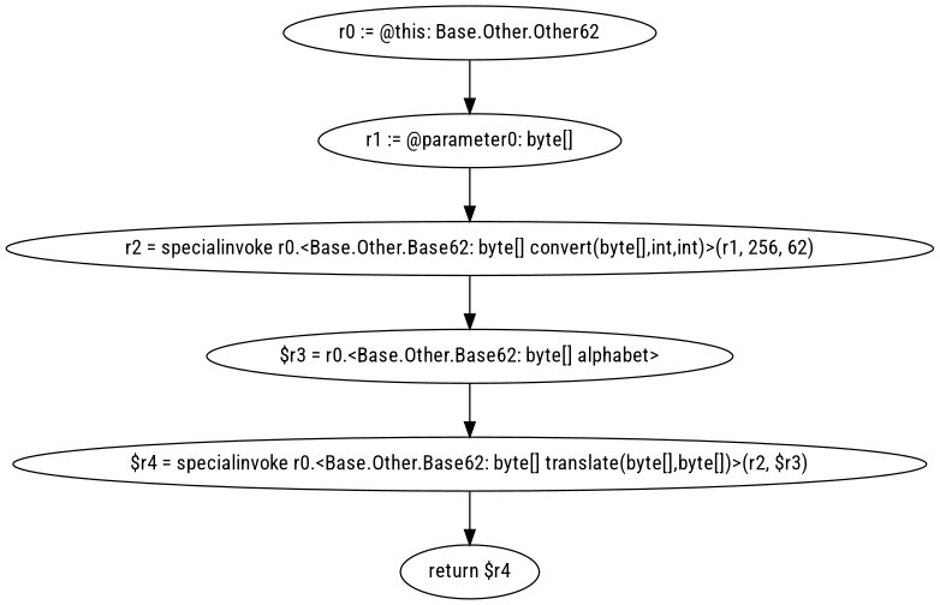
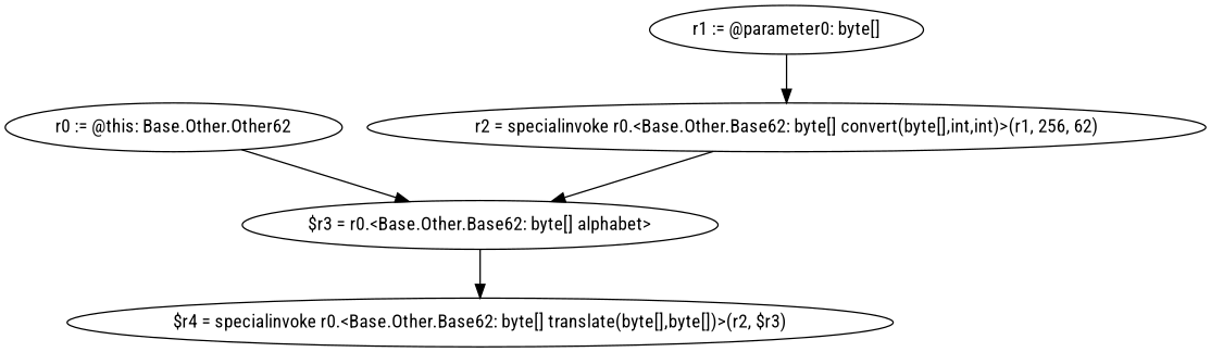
  digraph {
    fontname="Roboto Condensed"
    node [fontname="Roboto Condensed"]
    edge [fontname="Roboto Condensed"]
    n1 [label="r0 := @this: Base.Other.Other62"]
    "r1 := @parameter0: byte[]"
    "r2 = specialinvoke r0.<Base.Other.Base62: byte[] convert(byte[],int,int)>(r1, 256, 62)"
    "$r3 = r0.<Base.Other.Base62: byte[] alphabet>"
    "$r4 = specialinvoke r0.<Base.Other.Base62: byte[] translate(byte[],byte[])>(r2, $r3)"
-   "return $r4"
-   n1 -> "r1 := @parameter0: byte[]"
+   n1 -> "$r3 = r0.<Base.Other.Base62: byte[] alphabet>"
    "r1 := @parameter0: byte[]" -> "r2 = specialinvoke r0.<Base.Other.Base62: byte[] convert(byte[],int,int)>(r1, 256, 62)"
    "r2 = specialinvoke r0.<Base.Other.Base62: byte[] convert(byte[],int,int)>(r1, 256, 62)" -> "$r3 = r0.<Base.Other.Base62: byte[] alphabet>"
    "$r3 = r0.<Base.Other.Base62: byte[] alphabet>" -> "$r4 = specialinvoke r0.<Base.Other.Base62: byte[] translate(byte[],byte[])>(r2, $r3)"
-   "$r4 = specialinvoke r0.<Base.Other.Base62: byte[] translate(byte[],byte[])>(r2, $r3)" -> "return $r4"
  }
